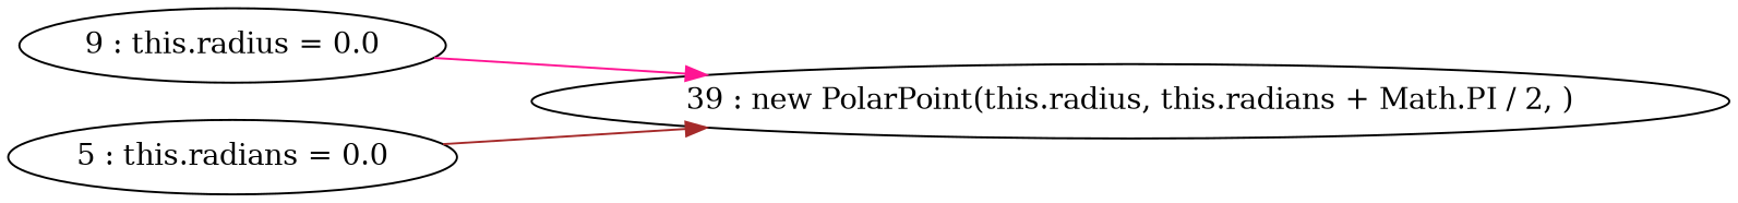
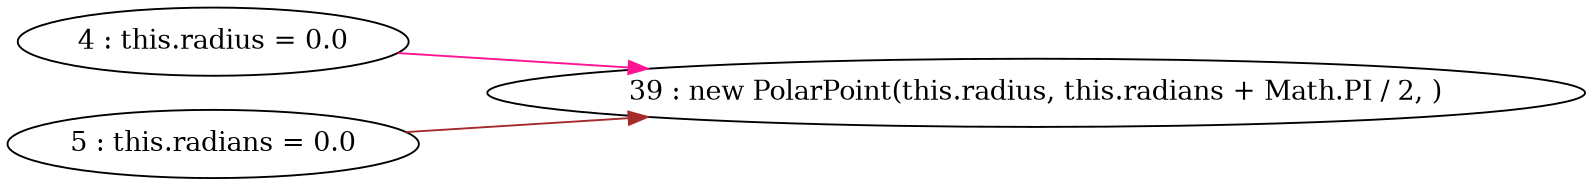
  digraph {
    rankdir=LR
    edge [style=solid]
-   "4 : this.radius = 0.0" [label="9 : this.radius = 0.0"]
+   "4 : this.radius = 0.0"
    "39 : new PolarPoint(this.radius, this.radians + Math.PI / 2, )"
    "5 : this.radians = 0.0"
    "4 : this.radius = 0.0" -> "39 : new PolarPoint(this.radius, this.radians + Math.PI / 2, )" [color=deeppink]
    "5 : this.radians = 0.0" -> "39 : new PolarPoint(this.radius, this.radians + Math.PI / 2, )" [color=brown]
  }
